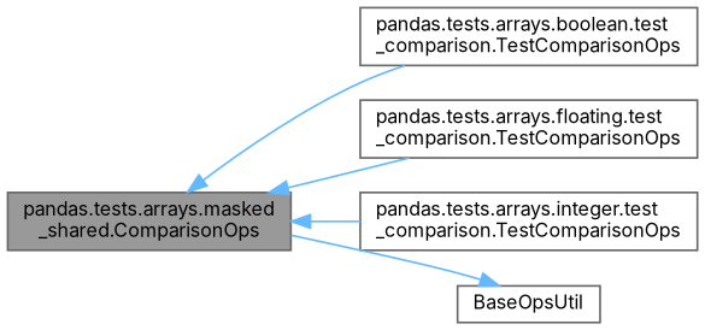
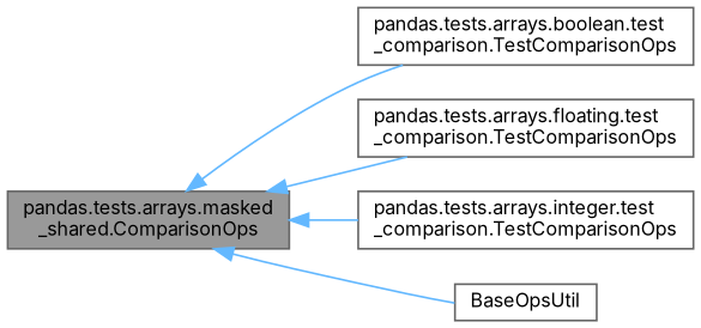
  digraph {
    rankdir=LR
    fontname=Inter
    node [color=gray40 fillcolor=white fontname=Inter fontsize=10 shape=box style=filled]
    edge [color=steelblue1 dir=back fontname=Inter fontsize=10 labelfontname=Helvetica labelfontsize=10 style=solid]
    n1 [fillcolor=grey60 fontcolor=black height=0.2 label="pandas.tests.arrays.masked\l_shared.ComparisonOps" width=0.4]
    n2 [height=0.2 label="pandas.tests.arrays.boolean.test\l_comparison.TestComparisonOps" width=0.4]
    n3 [height=0.2 label="pandas.tests.arrays.floating.test\l_comparison.TestComparisonOps" width=0.4]
    n4 [height=0.2 label="pandas.tests.arrays.integer.test\l_comparison.TestComparisonOps" width=0.4]
    n5 [height=0.2 label=BaseOpsUtil width=0.4]
    n1 -> n2
    n1 -> n3
    n1 -> n4
-   n5 -> n1
+   n1 -> n5
  }
